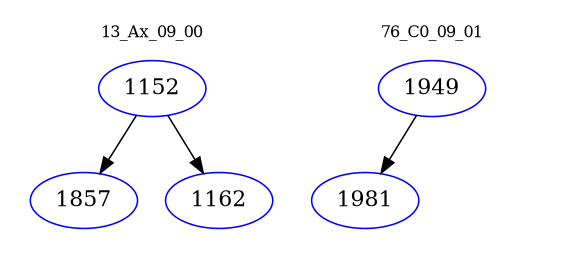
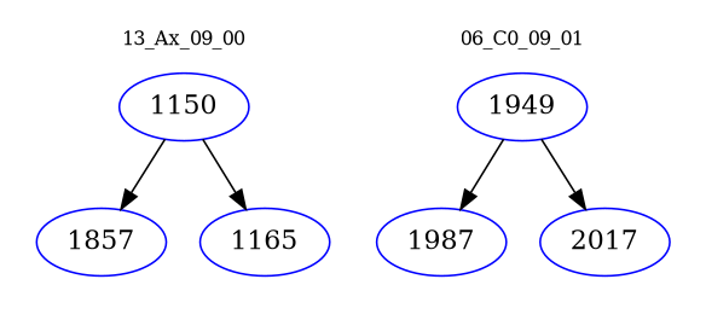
  digraph {
    node [color=blue]
    edge [color=black]
-   n1 [label=1152]
+   n1 [label=1150]
    n2 [label=1857]
-   n3 [label=1162]
+   n3 [label=1165]
    n4 [label=1949]
-   n5 [label=1981]
+   n5 [label=1987]
+   n6 [label=2017]
    subgraph cluster_1 {
      color=white
      fontsize=10
      label="13_Ax_09_00"
      n1
      n2
      n3
    }
    subgraph cluster_2 {
      color=white
      fontsize=10
-     label="76_C0_09_01"
+     label="06_C0_09_01"
      n4
      n5
+     n6
    }
    n1 -> n2
    n1 -> n3
    n4 -> n5
+   n4 -> n6
  }
